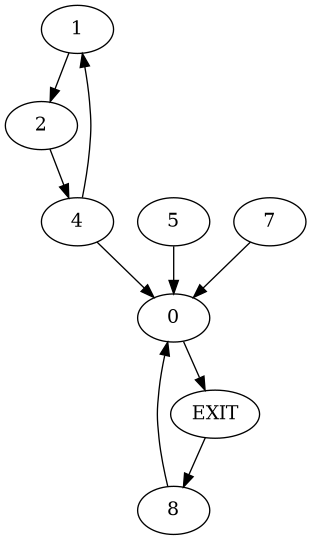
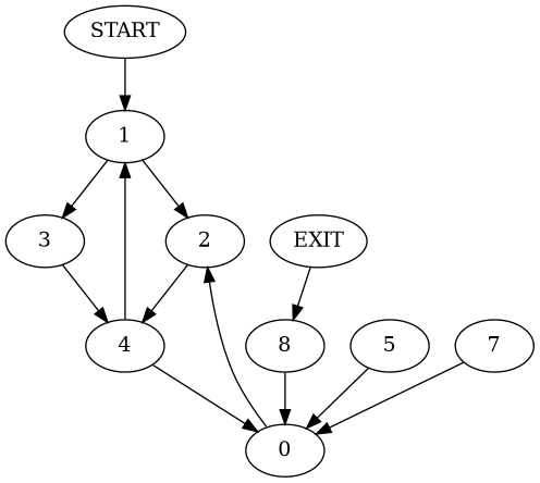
  digraph {
+   n1 [label=START]
    1
    2
+   3
    n5 [label=EXIT]
    8
    4
    n8 [label=0]
    5
    7
+   n1 -> 1
    1 -> 2
+   1 -> 3
    2 -> 4
+   3 -> 4
    n5 -> 8
    8 -> n8
    4 -> 1
    4 -> n8
-   n8 -> n5
+   n8 -> 2
    5 -> n8
    7 -> n8
  }
